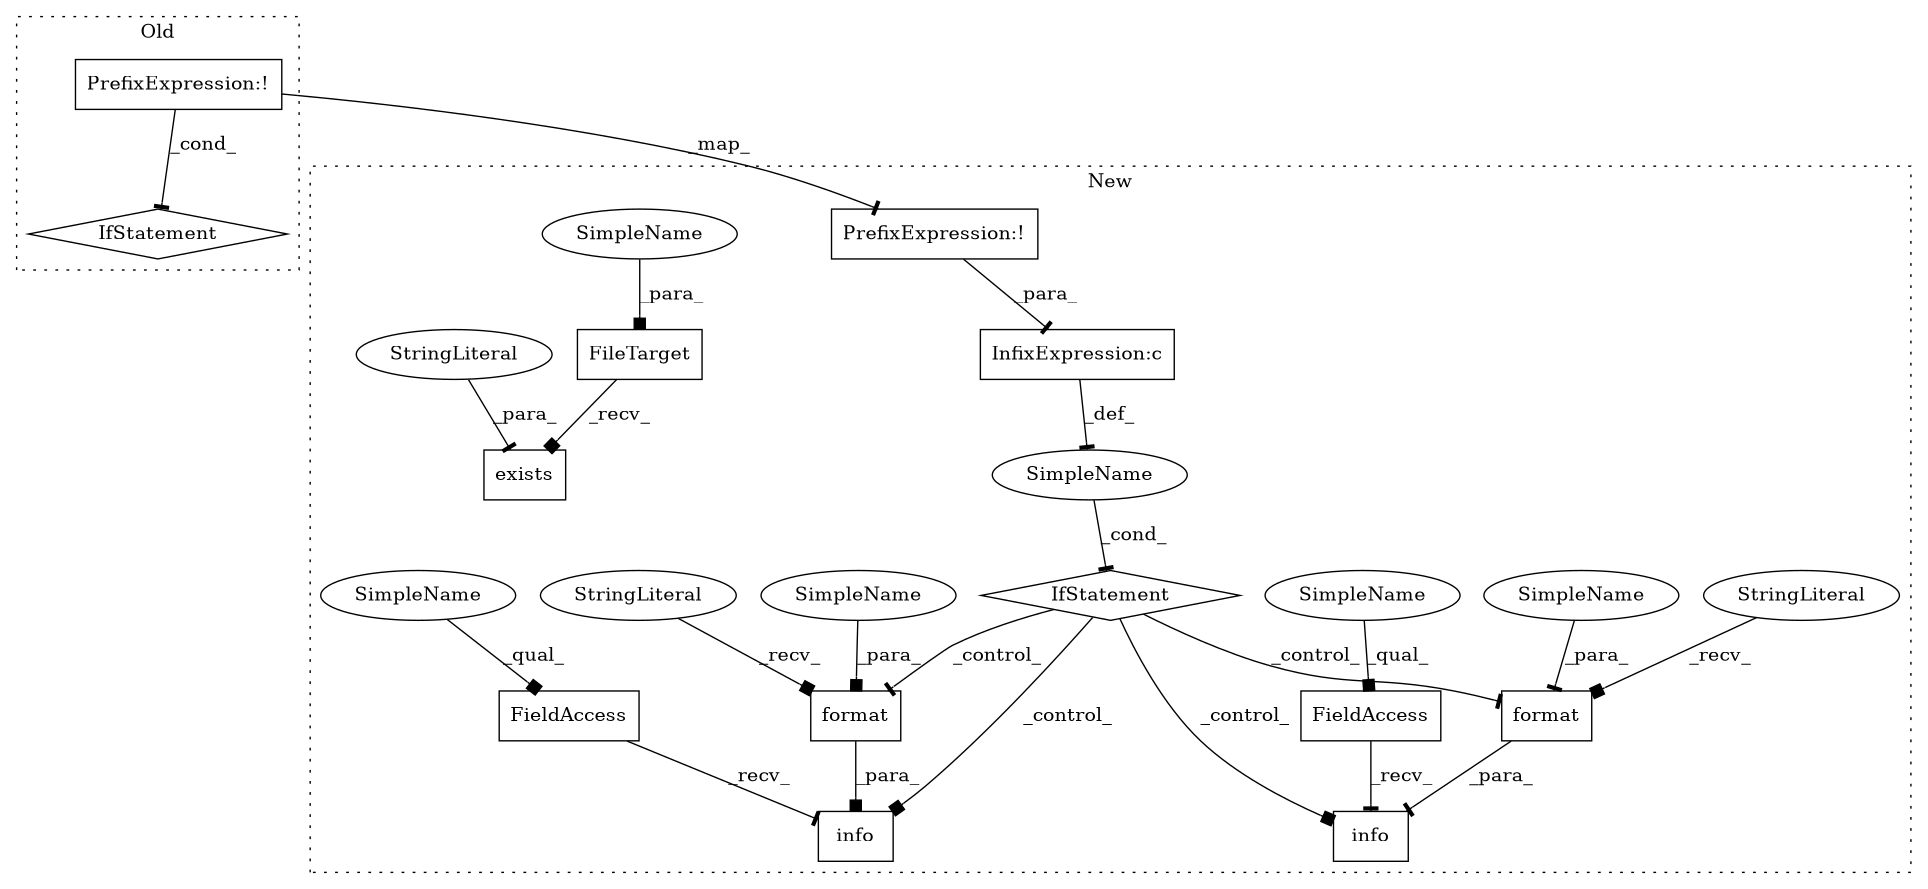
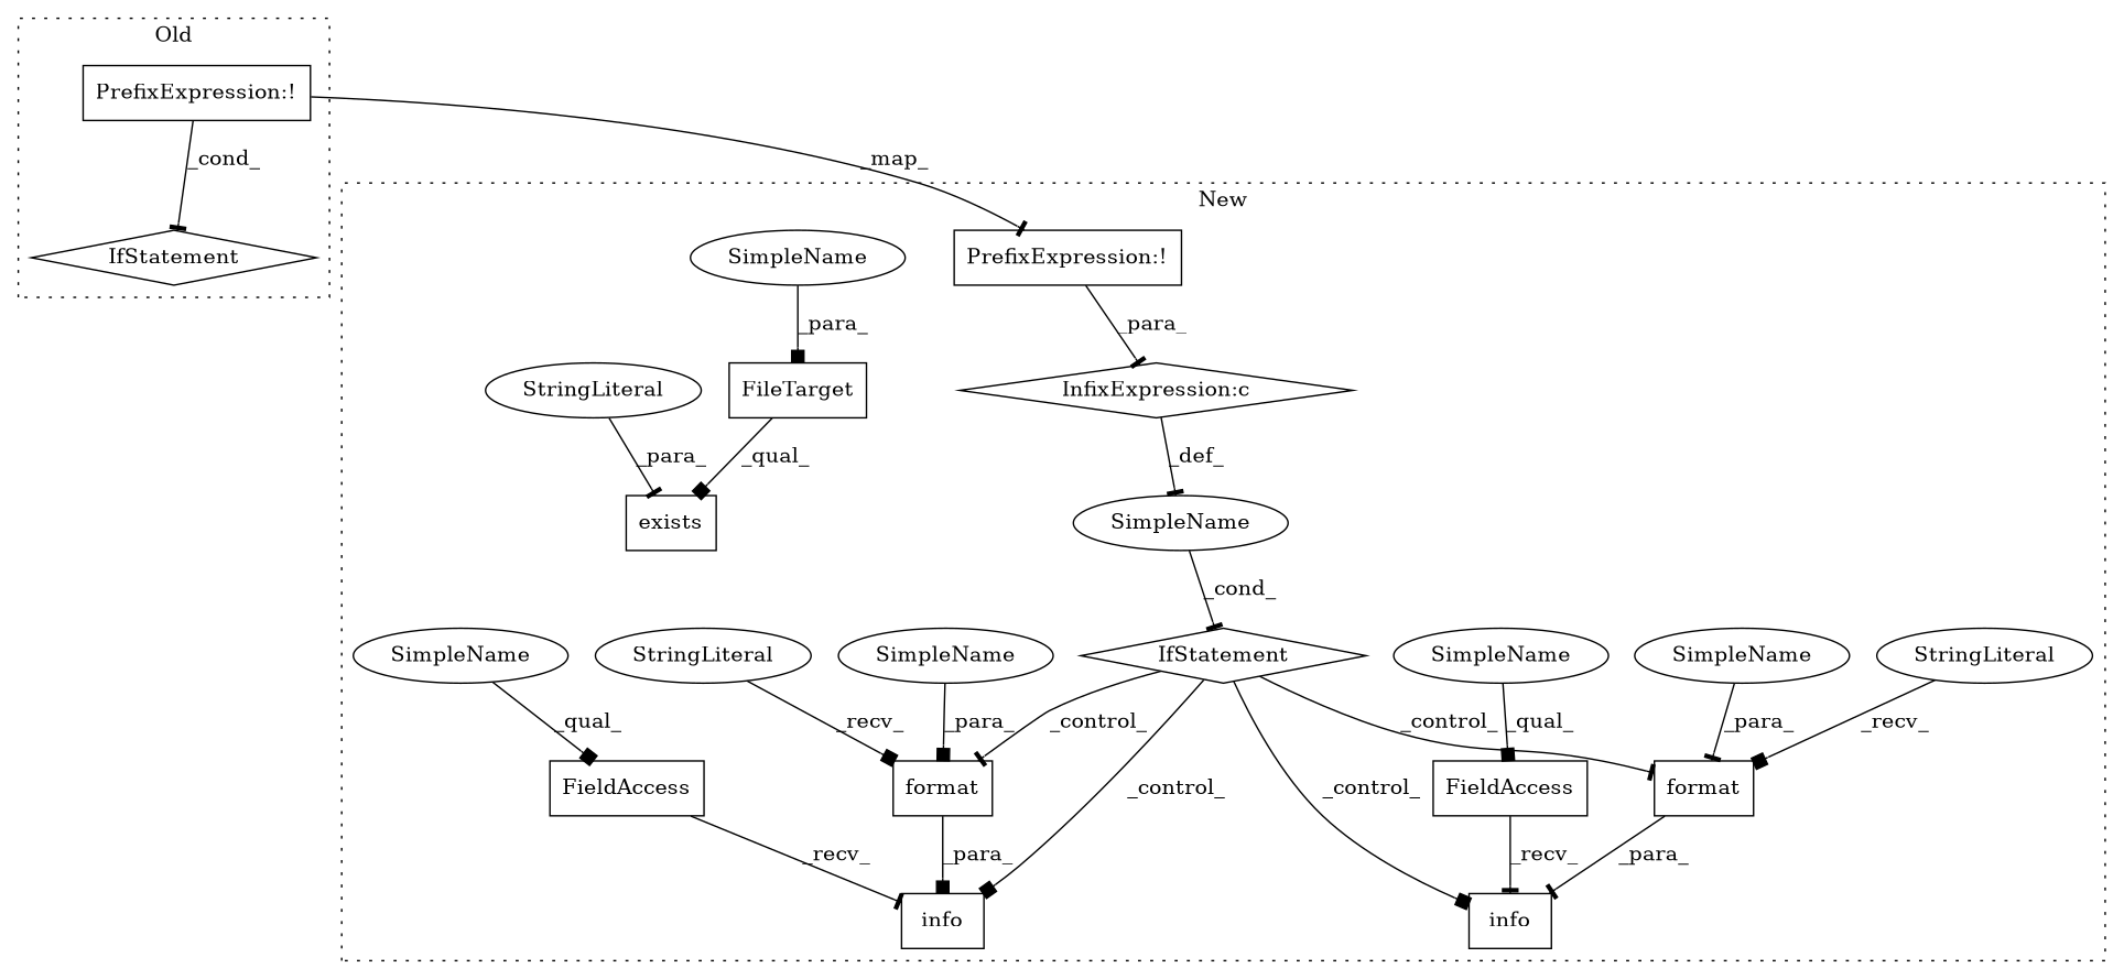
  digraph {
    fontname="DejaVu Serif"
    node [a=32 fontname="DejaVu Serif" l=1 s=17907 shape=box]
    edge [arrowhead=tee fontname="DejaVu Serif"]
    n1 [a=25 l="4,2" label=IfStatement s="17338,17373" shape=diamond]
    n2 [a=38 label="PrefixExpression:!" s=17342]
    n3 [l="11,1" label=FileTarget s="17740,17752"]
    n4 [a=25 l="4,2" label=IfStatement s="17701,17773" shape=diamond]
    n5 [l="5,1" label=info s="17918,17959"]
    n6 [a=22 l=10 label=FieldAccess]
    n7 [l="5,1" label=info s="17798,17831"]
    n8 [a=22 l=10 label=FieldAccess s=17787]
-   n9 [a=27 l=4 label="InfixExpression:c" s=17736]
+   n9 [a=27 l=4 label="InfixExpression:c" s=17736 shape=diamond]
    n10 [l="7,1" label=format s="17822,17830"]
    n11 [l="7,1" label=format s="17950,17958"]
    n12 [a=42 label=SimpleName shape=ellipse l="" s=""]
    n13 [a=45 l=18 label=StringLiteral s=17803 shape=ellipse]
    n14 [a=45 l=26 label=StringLiteral s=17923 shape=ellipse]
    n15 [a=38 label="PrefixExpression:!" s=17705]
    n16 [l="7,1" label=exists s="17754,17772"]
    n17 [a=45 l=11 label=StringLiteral s=17761 shape=ellipse]
    n18 [a=42 l=3 label=SimpleName s=17787 shape=ellipse]
    n19 [a=42 l=3 label=SimpleName shape=ellipse]
    n20 [a=42 label=SimpleName s=17751 shape=ellipse]
    n21 [a=42 label=SimpleName s=17829 shape=ellipse]
    n22 [a=42 label=SimpleName s=17957 shape=ellipse]
    subgraph cluster_1 {
      label=Old
      style=dotted
      n1
      n2
    }
    subgraph cluster_2 {
      label=New
      style=dotted
      n3
      n4
      n5
      n6
      n7
      n8
      n9
      n10
      n11
      n12
      n13
      n14
      n15
      n16
      n17
      n18
      n19
      n20
      n21
      n22
    }
    n2 -> n1 [label=_cond_]
    n2 -> n15 [label=_map_]
-   n3 -> n16 [arrowhead=box label=_recv_]
+   n3 -> n16 [arrowhead=box label=_qual_]
    n4 -> n5 [arrowhead=box label=_control_]
    n4 -> n7 [arrowhead=box label=_control_]
    n4 -> n10 [label=_control_]
    n4 -> n11 [label=_control_]
    n6 -> n5 [label=_recv_]
    n8 -> n7 [label=_recv_]
    n9 -> n12 [label=_def_]
    n10 -> n7 [label=_para_]
    n11 -> n5 [arrowhead=box label=_para_]
    n12 -> n4 [label=_cond_]
    n13 -> n10 [arrowhead=box label=_recv_]
    n14 -> n11 [arrowhead=box label=_recv_]
    n15 -> n9 [label=_para_]
    n17 -> n16 [label=_para_]
    n18 -> n8 [arrowhead=box label=_qual_]
    n19 -> n6 [arrowhead=box label=_qual_]
    n20 -> n3 [arrowhead=box label=_para_]
    n21 -> n10 [label=_para_]
    n22 -> n11 [arrowhead=box label=_para_]
  }
